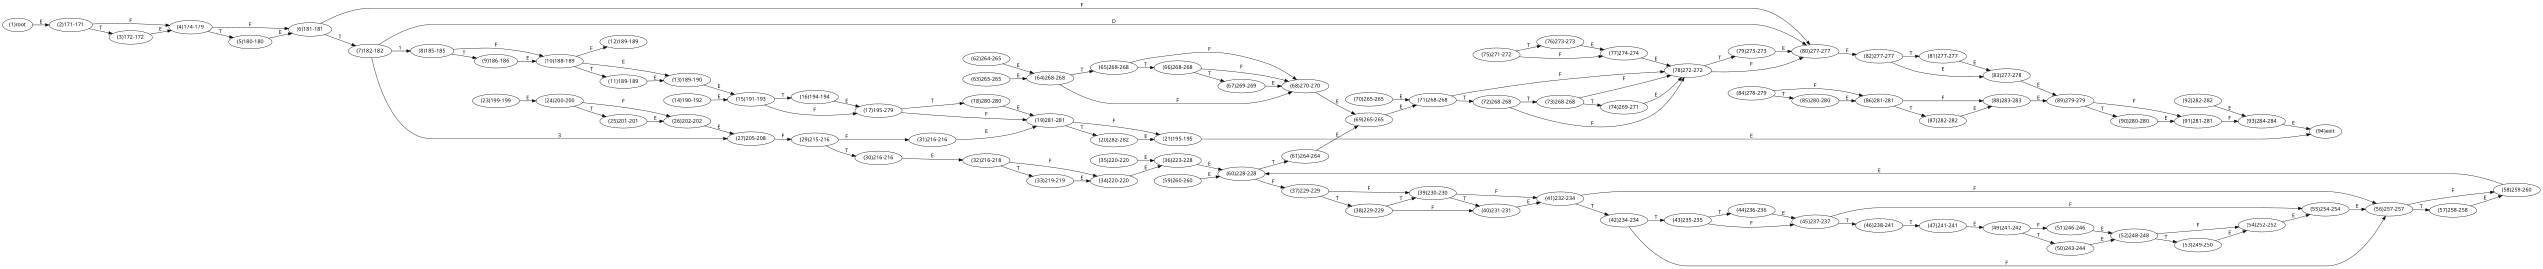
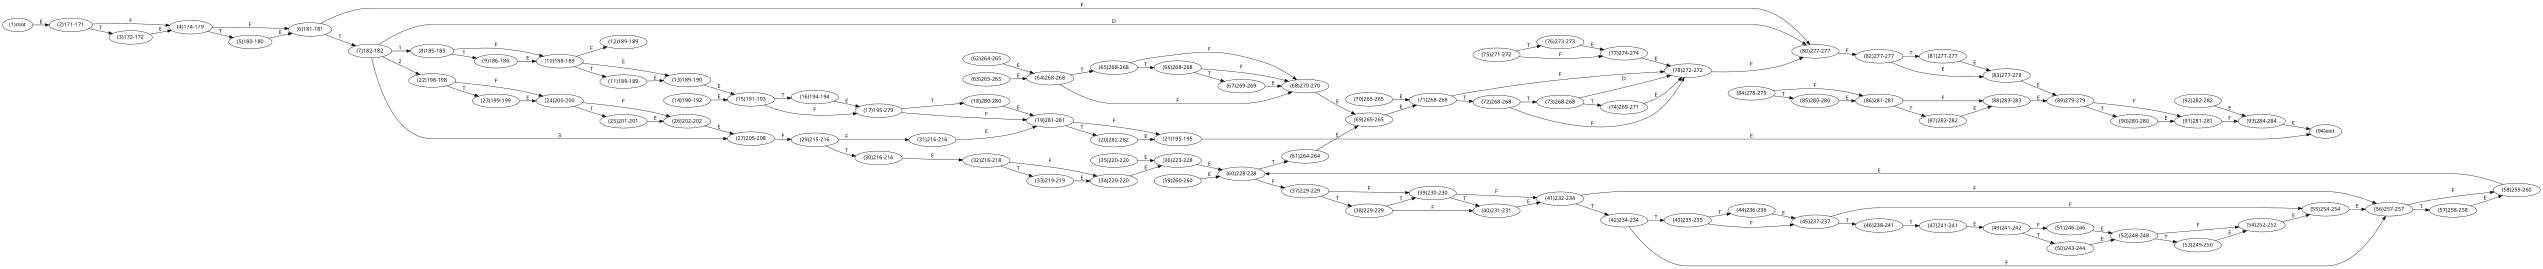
  digraph {
    fontname="Noto Sans"
    rankdir=LR
    node [fontname="Noto Sans"]
    edge [fontname="Noto Sans"]
    n1 [label="(1)root"]
    n2 [label="(2)171-171"]
    n3 [label="(3)172-172"]
    n4 [label="(4)174-179"]
    n5 [label="(5)180-180"]
    n6 [label="(6)181-181"]
    n7 [label="(7)182-182"]
    n8 [label="(80)277-277"]
    n9 [label="(8)185-185"]
+   n10 [label="(22)198-198"]
    n11 [label="(27)205-208"]
    n12 [label="(82)277-277"]
    n13 [label="(9)186-186"]
    n14 [label="(10)188-189"]
    n15 [label="(23)199-199"]
    n16 [label="(24)200-200"]
    n17 [label="(29)215-216"]
    n18 [label="(11)189-189"]
    n19 [label="(12)189-189"]
    n20 [label="(13)189-190"]
    n21 [label="(15)191-193"]
    n22 [label="(17)195-279"]
    n23 [label="(16)194-194"]
    n24 [label="(14)190-192"]
    n25 [label="(19)281-281"]
    n26 [label="(18)280-280"]
    n27 [label="(21)195-195"]
    n28 [label="(20)282-282"]
    n29 [label="(94)exit"]
    n30 [label="(25)201-201"]
    n31 [label="(26)202-202"]
    n32 [label="(31)216-216"]
    n33 [label="(30)216-216"]
    n34 [label="(32)216-218"]
    n35 [label="(34)220-220"]
    n36 [label="(33)219-219"]
    n37 [label="(36)223-228"]
    n38 [label="(60)228-228"]
    n39 [label="(35)220-220"]
    n40 [label="(38)229-229"]
    n41 [label="(39)230-230"]
    n42 [label="(40)231-231"]
    n43 [label="(41)232-234"]
    n44 [label="(42)234-234"]
    n45 [label="(56)257-257"]
    n46 [label="(37)229-229"]
    n47 [label="(61)264-264"]
    n48 [label="(43)235-235"]
    n49 [label="(44)236-236"]
    n50 [label="(45)237-237"]
    n51 [label="(58)259-260"]
    n52 [label="(57)258-258"]
    n53 [label="(46)238-241"]
    n54 [label="(55)254-254"]
    n55 [label="(47)241-241"]
    n56 [label="(49)241-242"]
    n57 [label="(51)246-246"]
    n58 [label="(50)243-244"]
    n59 [label="(52)248-248"]
    n60 [label="(54)252-252"]
    n61 [label="(53)249-250"]
    n62 [label="(59)260-260"]
    n63 [label="(63)265-265"]
    n64 [label="(64)268-268"]
    n65 [label="(68)270-270"]
    n66 [label="(65)268-268"]
    n67 [label="(62)264-265"]
    n68 [label="(69)265-265"]
    n69 [label="(71)268-268"]
    n70 [label="(78)272-272"]
    n71 [label="(72)268-268"]
    n72 [label="(70)265-265"]
-   n73 [label="(79)273-273"]
    n74 [label="(73)268-268"]
    n75 [label="(66)268-268"]
    n76 [label="(67)269-269"]
    n77 [label="(76)273-273"]
    n78 [label="(77)274-274"]
    n79 [label="(74)269-271"]
    n80 [label="(75)271-272"]
    n81 [label="(85)280-280"]
    n82 [label="(86)281-281"]
    n83 [label="(87)282-282"]
    n84 [label="(88)283-283"]
    n85 [label="(84)278-279"]
    n86 [label="(89)279-279"]
    n87 [label="(81)277-277"]
    n88 [label="(83)277-278"]
    n89 [label="(91)281-281"]
    n90 [label="(90)280-280"]
    n91 [label="(93)284-284"]
    n92 [label="(92)282-282"]
    n1 -> n2 [label=E]
    n2 -> n3 [label=T]
    n2 -> n4 [label=F]
    n3 -> n4 [label=E]
    n4 -> n5 [label=T]
    n4 -> n6 [label=F]
    n5 -> n6 [label=E]
    n6 -> n7 [label=T]
    n6 -> n8 [label=F]
    n7 -> n8 [label=D]
    n7 -> n9 [label=1]
+   n7 -> n10 [label=2]
    n7 -> n11 [label=3]
    n8 -> n12 [label=F]
    n9 -> n13 [label=T]
    n9 -> n14 [label=F]
+   n10 -> n15 [label=T]
+   n10 -> n16 [label=F]
    n11 -> n17 [label=F]
    n12 -> n87 [label=T]
    n12 -> n88 [label=E]
    n13 -> n14 [label=E]
    n14 -> n18 [label=T]
    n14 -> n19 [label=F]
    n14 -> n20 [label=E]
    n15 -> n16 [label=E]
    n16 -> n30 [label=T]
    n16 -> n31 [label=F]
    n17 -> n32 [label=F]
    n17 -> n33 [label=T]
    n18 -> n20 [label=E]
    n20 -> n21 [label=E]
    n21 -> n22 [label=F]
    n21 -> n23 [label=T]
    n22 -> n25 [label=F]
    n22 -> n26 [label=T]
    n23 -> n22 [label=E]
    n24 -> n21 [label=E]
    n25 -> n27 [label=F]
    n25 -> n28 [label=T]
    n26 -> n25 [label=E]
    n27 -> n29 [label=E]
    n28 -> n27 [label=E]
    n30 -> n31 [label=E]
    n31 -> n11 [label=E]
    n32 -> n25 [label=E]
    n33 -> n34 [label=E]
    n34 -> n35 [label=F]
    n34 -> n36 [label=T]
    n35 -> n37 [label=E]
    n36 -> n35 [label=E]
    n37 -> n38 [label=E]
    n38 -> n46 [label=F]
    n38 -> n47 [label=T]
    n39 -> n37 [label=E]
    n40 -> n41 [label=T]
    n40 -> n42 [label=F]
    n41 -> n42 [label=T]
    n41 -> n43 [label=F]
    n42 -> n43 [label=E]
    n43 -> n44 [label=T]
    n43 -> n45 [label=F]
    n44 -> n45 [label=F]
    n44 -> n48 [label=T]
    n45 -> n51 [label=F]
    n45 -> n52 [label=T]
    n46 -> n40 [label=T]
    n46 -> n41 [label=F]
    n47 -> n68 [label=E]
    n48 -> n49 [label=T]
    n48 -> n50 [label=F]
    n49 -> n50 [label=E]
    n50 -> n53 [label=T]
    n50 -> n54 [label=F]
    n51 -> n38 [label=E]
    n52 -> n51 [label=E]
    n53 -> n55 [label=T]
    n54 -> n45 [label=E]
    n55 -> n56 [label=E]
    n56 -> n57 [label=F]
    n56 -> n58 [label=T]
    n57 -> n59 [label=E]
    n58 -> n59 [label=E]
    n59 -> n60 [label=F]
    n59 -> n61 [label=T]
    n60 -> n54 [label=E]
    n61 -> n60 [label=E]
    n62 -> n38 [label=E]
    n63 -> n64 [label=E]
    n64 -> n65 [label=F]
    n64 -> n66 [label=T]
    n65 -> n68 [label=E]
    n66 -> n65 [label=F]
    n66 -> n75 [label=T]
    n67 -> n64 [label=E]
    n68 -> n69 [label=E]
    n69 -> n70 [label=F]
    n69 -> n71 [label=T]
    n70 -> n8 [label=F]
-   n70 -> n73 [label=T]
    n71 -> n70 [label=F]
    n71 -> n74 [label=T]
    n72 -> n69 [label=E]
-   n73 -> n8 [label=E]
-   n74 -> n70 [label=F]
+   n74 -> n70 [label=D]
    n74 -> n79 [label=T]
    n75 -> n65 [label=F]
    n75 -> n76 [label=T]
    n76 -> n65 [label=E]
    n77 -> n78 [label=E]
    n78 -> n70 [label=E]
    n79 -> n70 [label=E]
    n80 -> n77 [label=T]
    n80 -> n78 [label=F]
    n81 -> n82 [label=E]
    n82 -> n83 [label=T]
    n82 -> n84 [label=F]
    n83 -> n84 [label=E]
    n84 -> n86 [label=E]
    n85 -> n81 [label=T]
    n85 -> n82 [label=F]
    n86 -> n89 [label=F]
    n86 -> n90 [label=T]
    n87 -> n88 [label=E]
    n88 -> n86 [label=E]
    n89 -> n91 [label=F]
    n90 -> n89 [label=E]
    n91 -> n29 [label=E]
    n92 -> n91 [label=E]
  }
